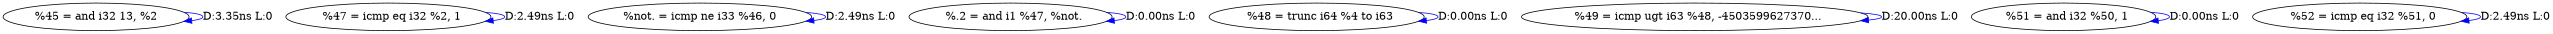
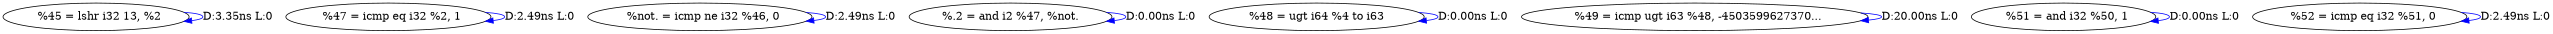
  digraph {
    edge [color=blue]
-   n1 [label="%45 = and i32 13, %2"]
+   n1 [label="  %45 = lshr i32 13, %2"]
    n2 [label="  %47 = icmp eq i32 %2, 1"]
-   n3 [label="%not. = icmp ne i33 %46, 0"]
-   n4 [label="  %.2 = and i1 %47, %not."]
-   n5 [label="  %48 = trunc i64 %4 to i63"]
+   n3 [label="  %not. = icmp ne i32 %46, 0"]
+   n4 [label="%.2 = and i2 %47, %not."]
+   n5 [label="%48 = ugt i64 %4 to i63"]
    n6 [label="  %49 = icmp ugt i63 %48, -4503599627370..."]
    n7 [label="  %51 = and i32 %50, 1"]
    n8 [label="  %52 = icmp eq i32 %51, 0"]
    n1 -> n1 [label="D:3.35ns L:0"]
    n2 -> n2 [label="D:2.49ns L:0"]
    n3 -> n3 [label="D:2.49ns L:0"]
    n4 -> n4 [label="D:0.00ns L:0"]
    n5 -> n5 [label="D:0.00ns L:0"]
    n6 -> n6 [label="D:20.00ns L:0"]
    n7 -> n7 [label="D:0.00ns L:0"]
    n8 -> n8 [label="D:2.49ns L:0"]
  }
